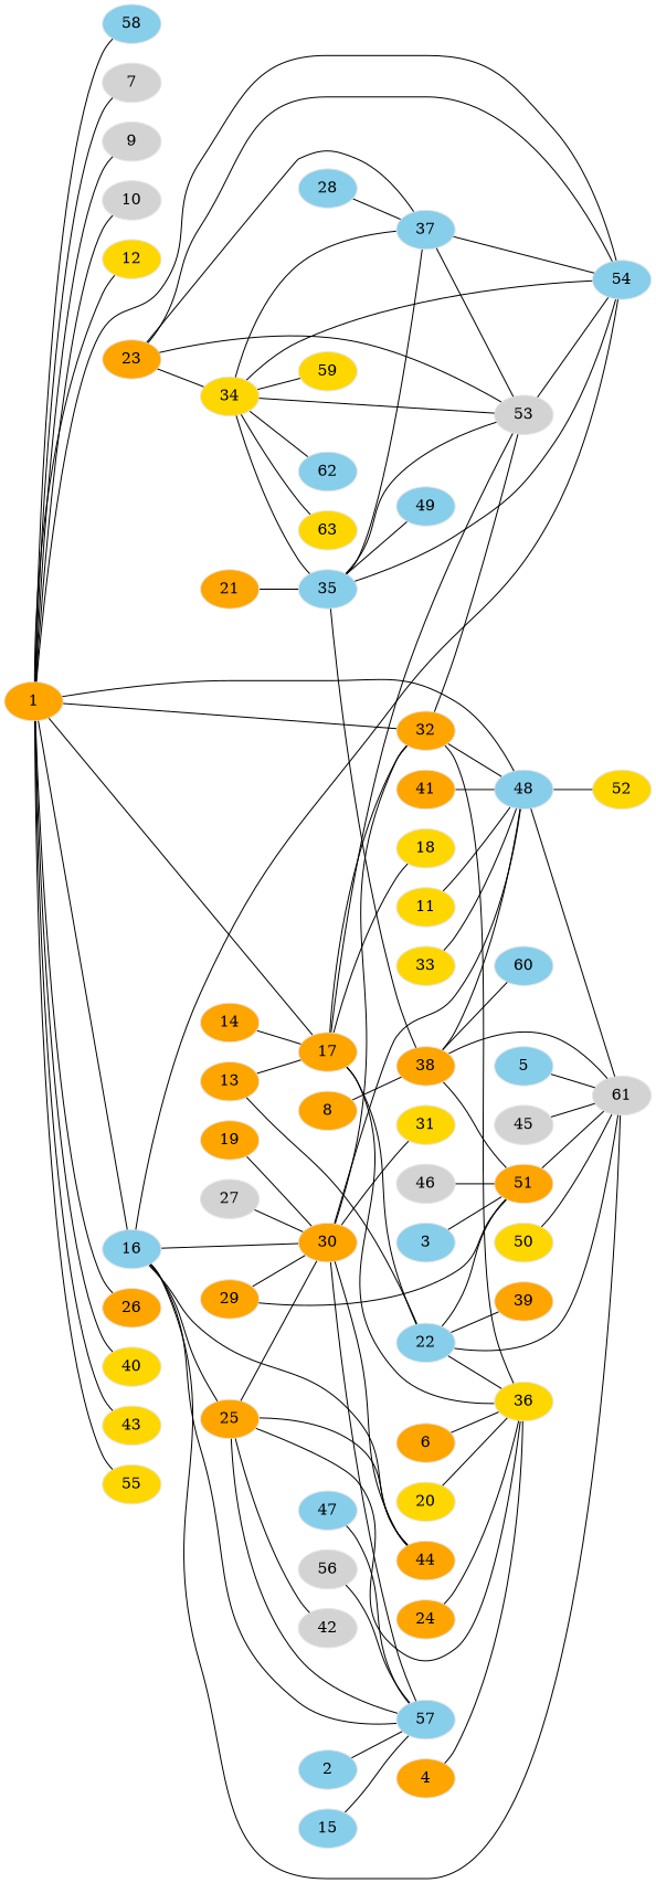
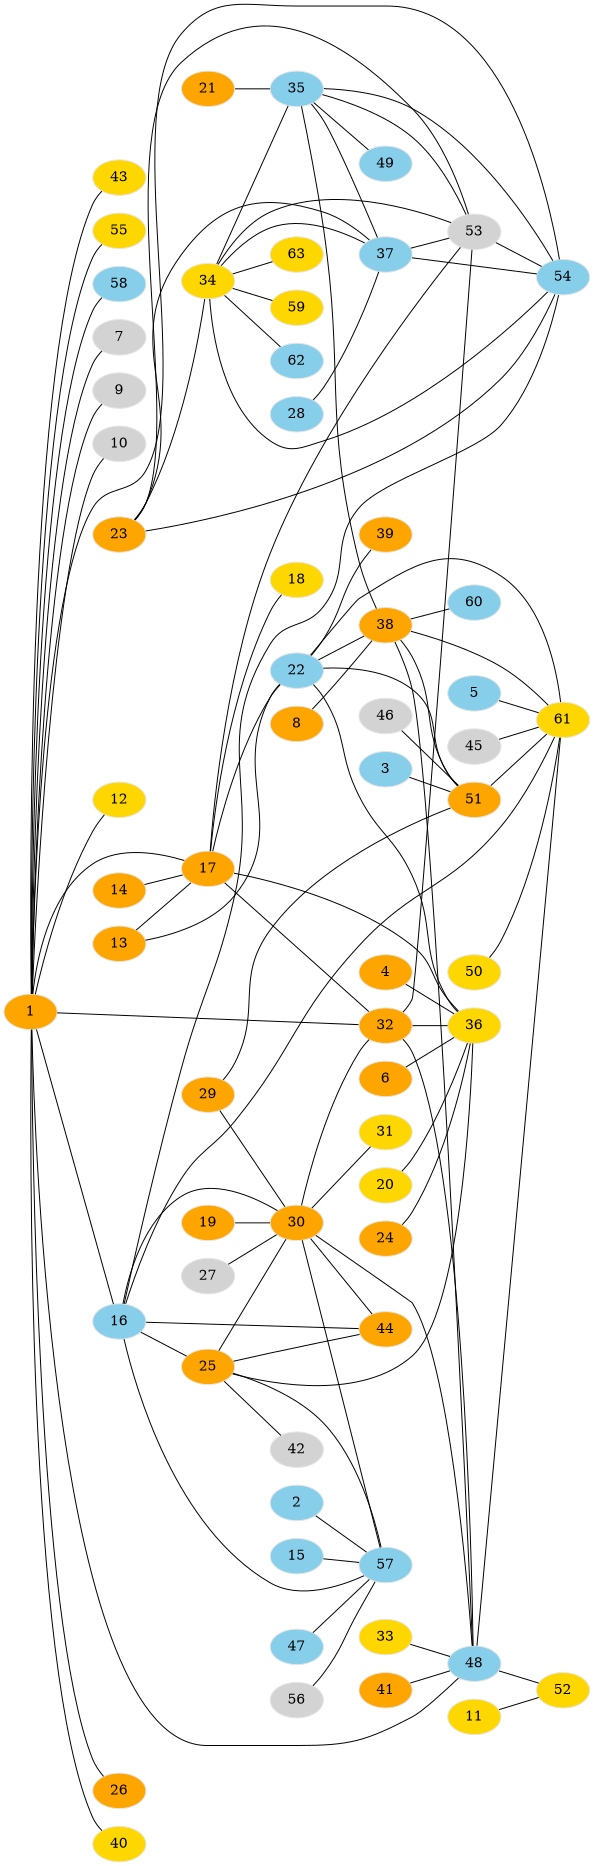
  graph {
    rankdir=LR
    node [color=gray90 fillcolor=orange style=filled]
    edge [weight=1.0]
    7 [fillcolor=lightgrey]
    1
    9 [fillcolor=lightgrey]
    10 [fillcolor=lightgrey]
    12 [fillcolor=gold]
    16 [fillcolor=skyblue]
    17
    26
    32
    40 [fillcolor=gold]
    43 [fillcolor=gold]
    48 [fillcolor=skyblue]
    54 [fillcolor=skyblue]
    55 [fillcolor=gold]
    58 [fillcolor=skyblue]
    57 [fillcolor=skyblue]
-   61 [fillcolor=lightgrey]
+   61 [fillcolor=gold]
    25
    30
    44
    36 [fillcolor=gold]
    22 [fillcolor=skyblue]
    18 [fillcolor=gold]
    53 [fillcolor=lightgrey]
    52 [fillcolor=gold]
    2 [fillcolor=skyblue]
    3 [fillcolor=skyblue]
    51
    4
    5 [fillcolor=skyblue]
    6
    8
    38
    60 [fillcolor=skyblue]
    11 [fillcolor=gold]
    13
    39
    14
    15 [fillcolor=skyblue]
    42 [fillcolor=lightgrey]
    31 [fillcolor=gold]
    19
    20 [fillcolor=gold]
    35 [fillcolor=skyblue]
    21
    37 [fillcolor=skyblue]
    49 [fillcolor=skyblue]
    23
    34 [fillcolor=gold]
    59 [fillcolor=gold]
    62 [fillcolor=skyblue]
    63 [fillcolor=gold]
    24
    27 [fillcolor=lightgrey]
    28 [fillcolor=skyblue]
    29
    33 [fillcolor=gold]
    41
    45 [fillcolor=lightgrey]
    46 [fillcolor=lightgrey]
    47 [fillcolor=skyblue]
    50 [fillcolor=gold]
    56 [fillcolor=lightgrey]
    1 -- 7
    1 -- 9
    1 -- 10
    1 -- 12
    1 -- 16
    1 -- 17
    1 -- 26
    1 -- 32 [weight=4.0]
    1 -- 40
    1 -- 43
    1 -- 48 [weight=4.0]
    1 -- 54
    1 -- 55
    1 -- 58
    16 -- 54
    16 -- 57 [weight=2.0]
    16 -- 61
    16 -- 25 [weight=2.0]
    16 -- 30 [weight=2.0]
    16 -- 44 [weight=2.0]
    17 -- 32
    17 -- 36 [weight=4.0]
    17 -- 22
    17 -- 18
    17 -- 53
    32 -- 48
    32 -- 36 [weight=4.0]
    32 -- 53
    48 -- 61
    48 -- 52
    25 -- 57
    25 -- 30
    25 -- 44
    25 -- 36
    25 -- 42
    30 -- 32
    30 -- 48
    30 -- 57
    30 -- 44
    30 -- 31
    22 -- 61
    22 -- 36
    22 -- 51
+   22 -- 38 [weight=3.0]
    22 -- 39
    53 -- 54
    2 -- 57
    3 -- 51
    51 -- 61
    4 -- 36
    5 -- 61
    6 -- 36
    8 -- 38
    38 -- 48
    38 -- 61 [weight=3.0]
    38 -- 51 [weight=3.0]
    38 -- 60
-   11 -- 48
+   11 -- 52
    13 -- 17
    13 -- 22
    14 -- 17
    15 -- 57
    19 -- 30
    20 -- 36
    35 -- 54
    35 -- 53
    35 -- 38
    35 -- 37
    35 -- 49
    21 -- 35
    37 -- 54
    37 -- 53
    23 -- 54
    23 -- 53
    23 -- 37
    23 -- 34
    34 -- 54
    34 -- 53
    34 -- 35
    34 -- 37
    34 -- 59
    34 -- 62
    34 -- 63
    24 -- 36
    27 -- 30
    28 -- 37
    29 -- 30
    29 -- 51
    33 -- 48
    41 -- 48
    45 -- 61
    46 -- 51
    47 -- 57
    50 -- 61
    56 -- 57
  }
